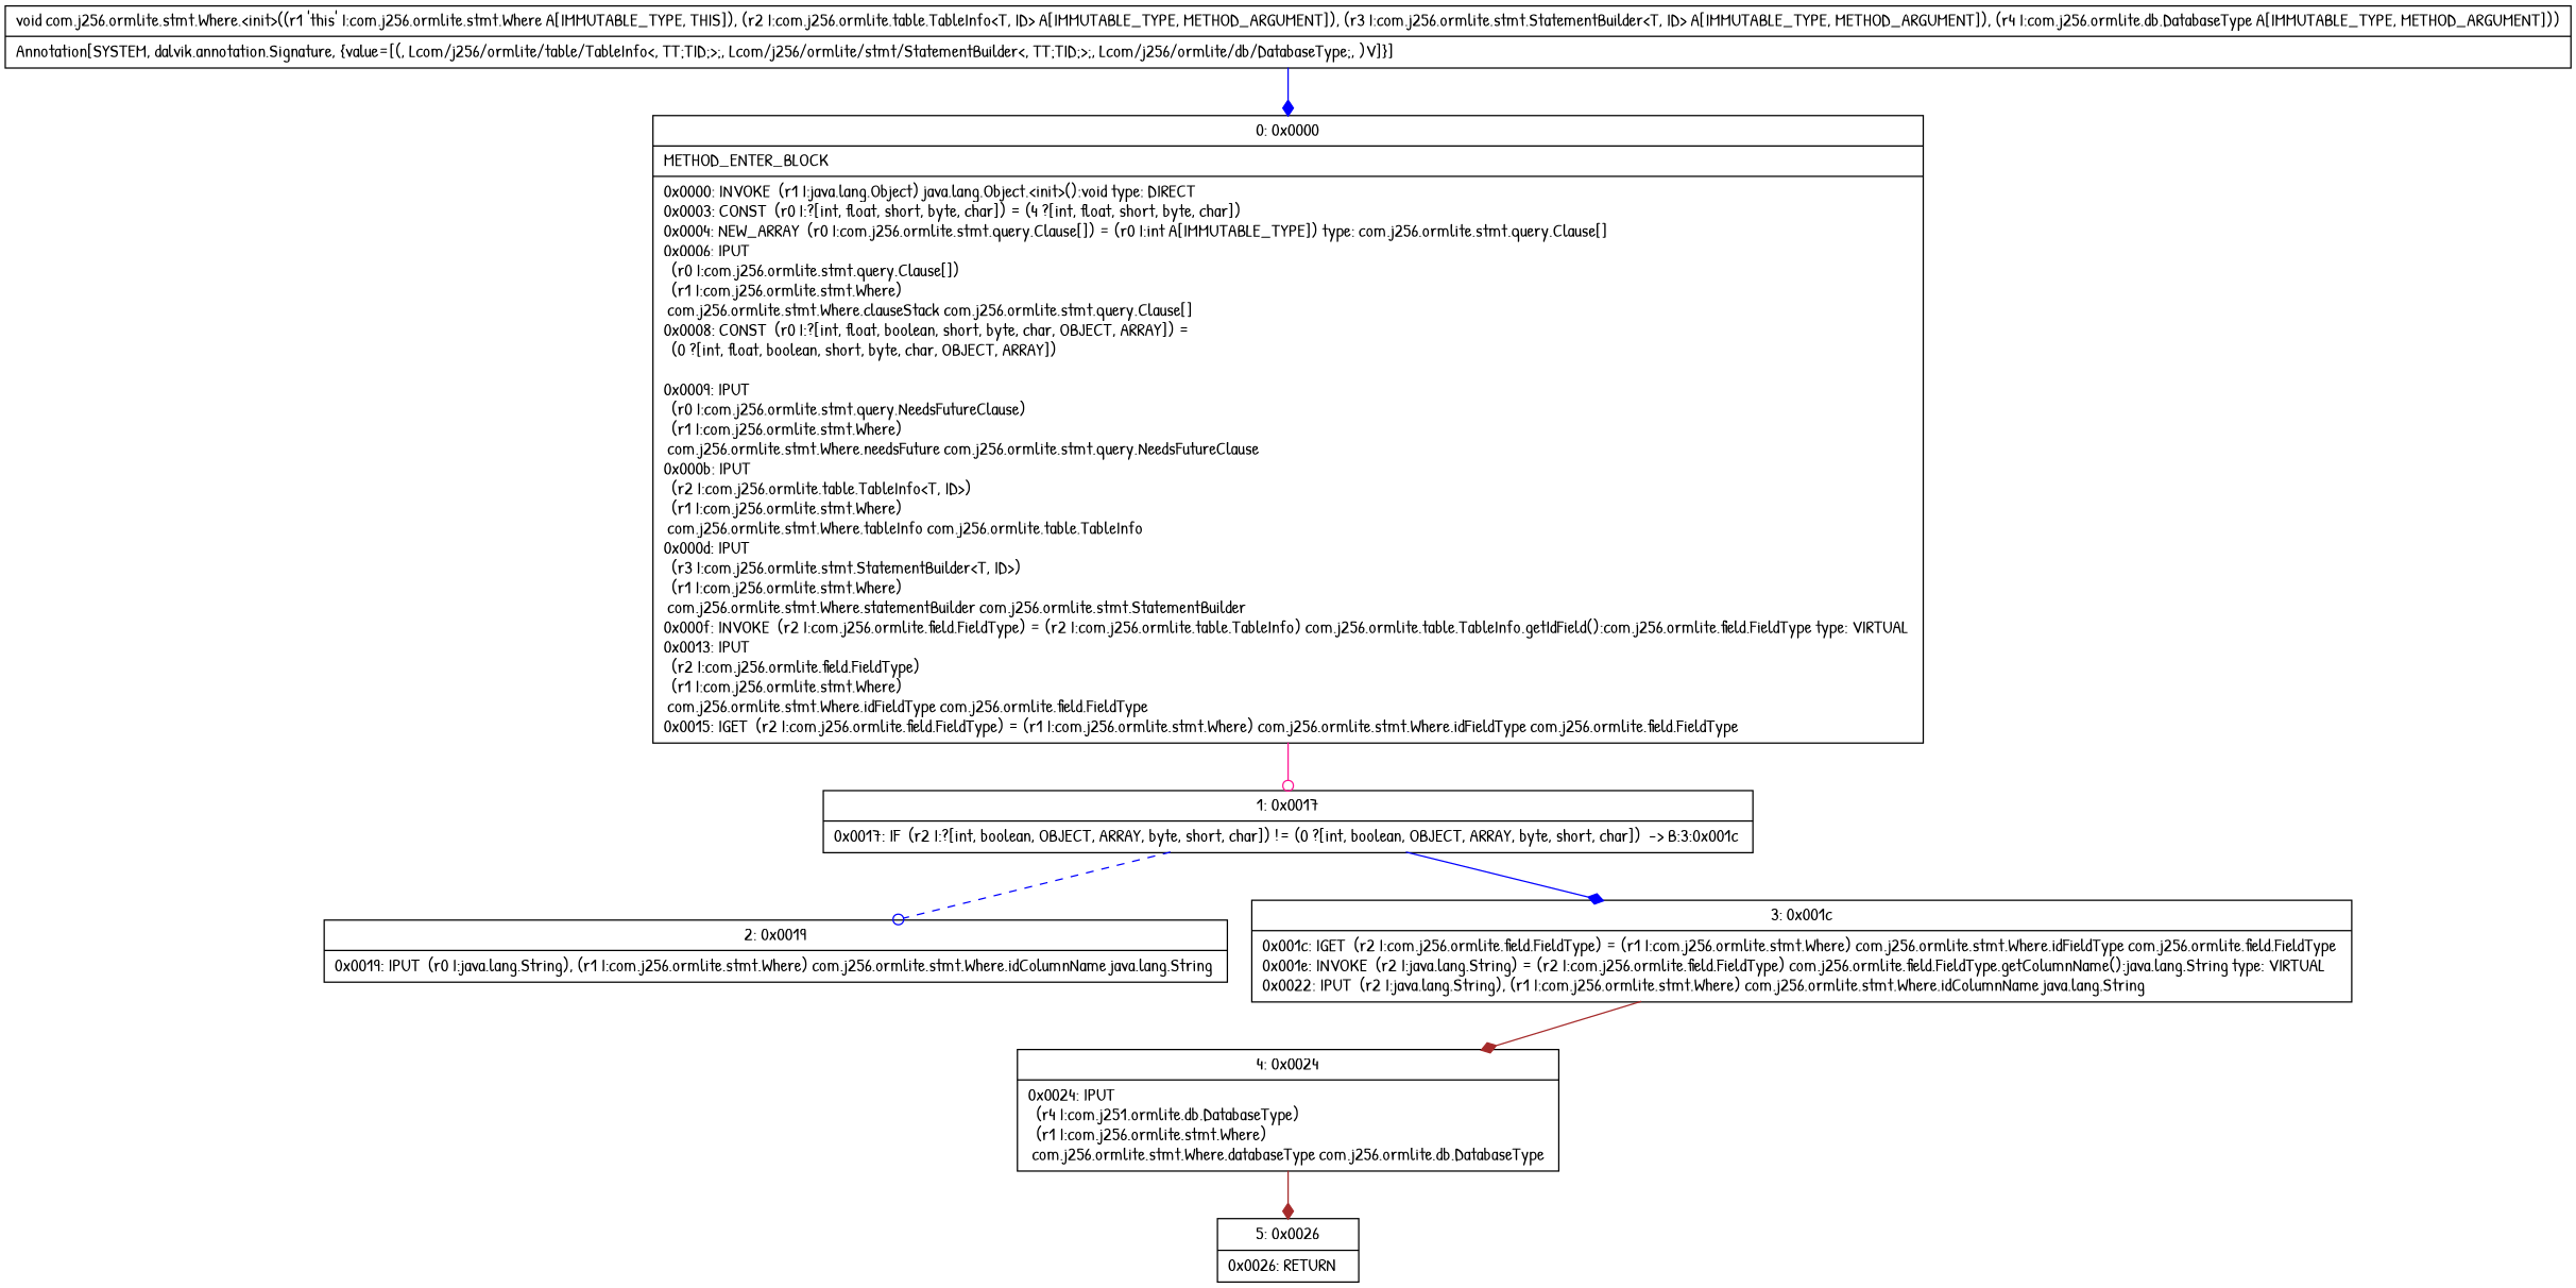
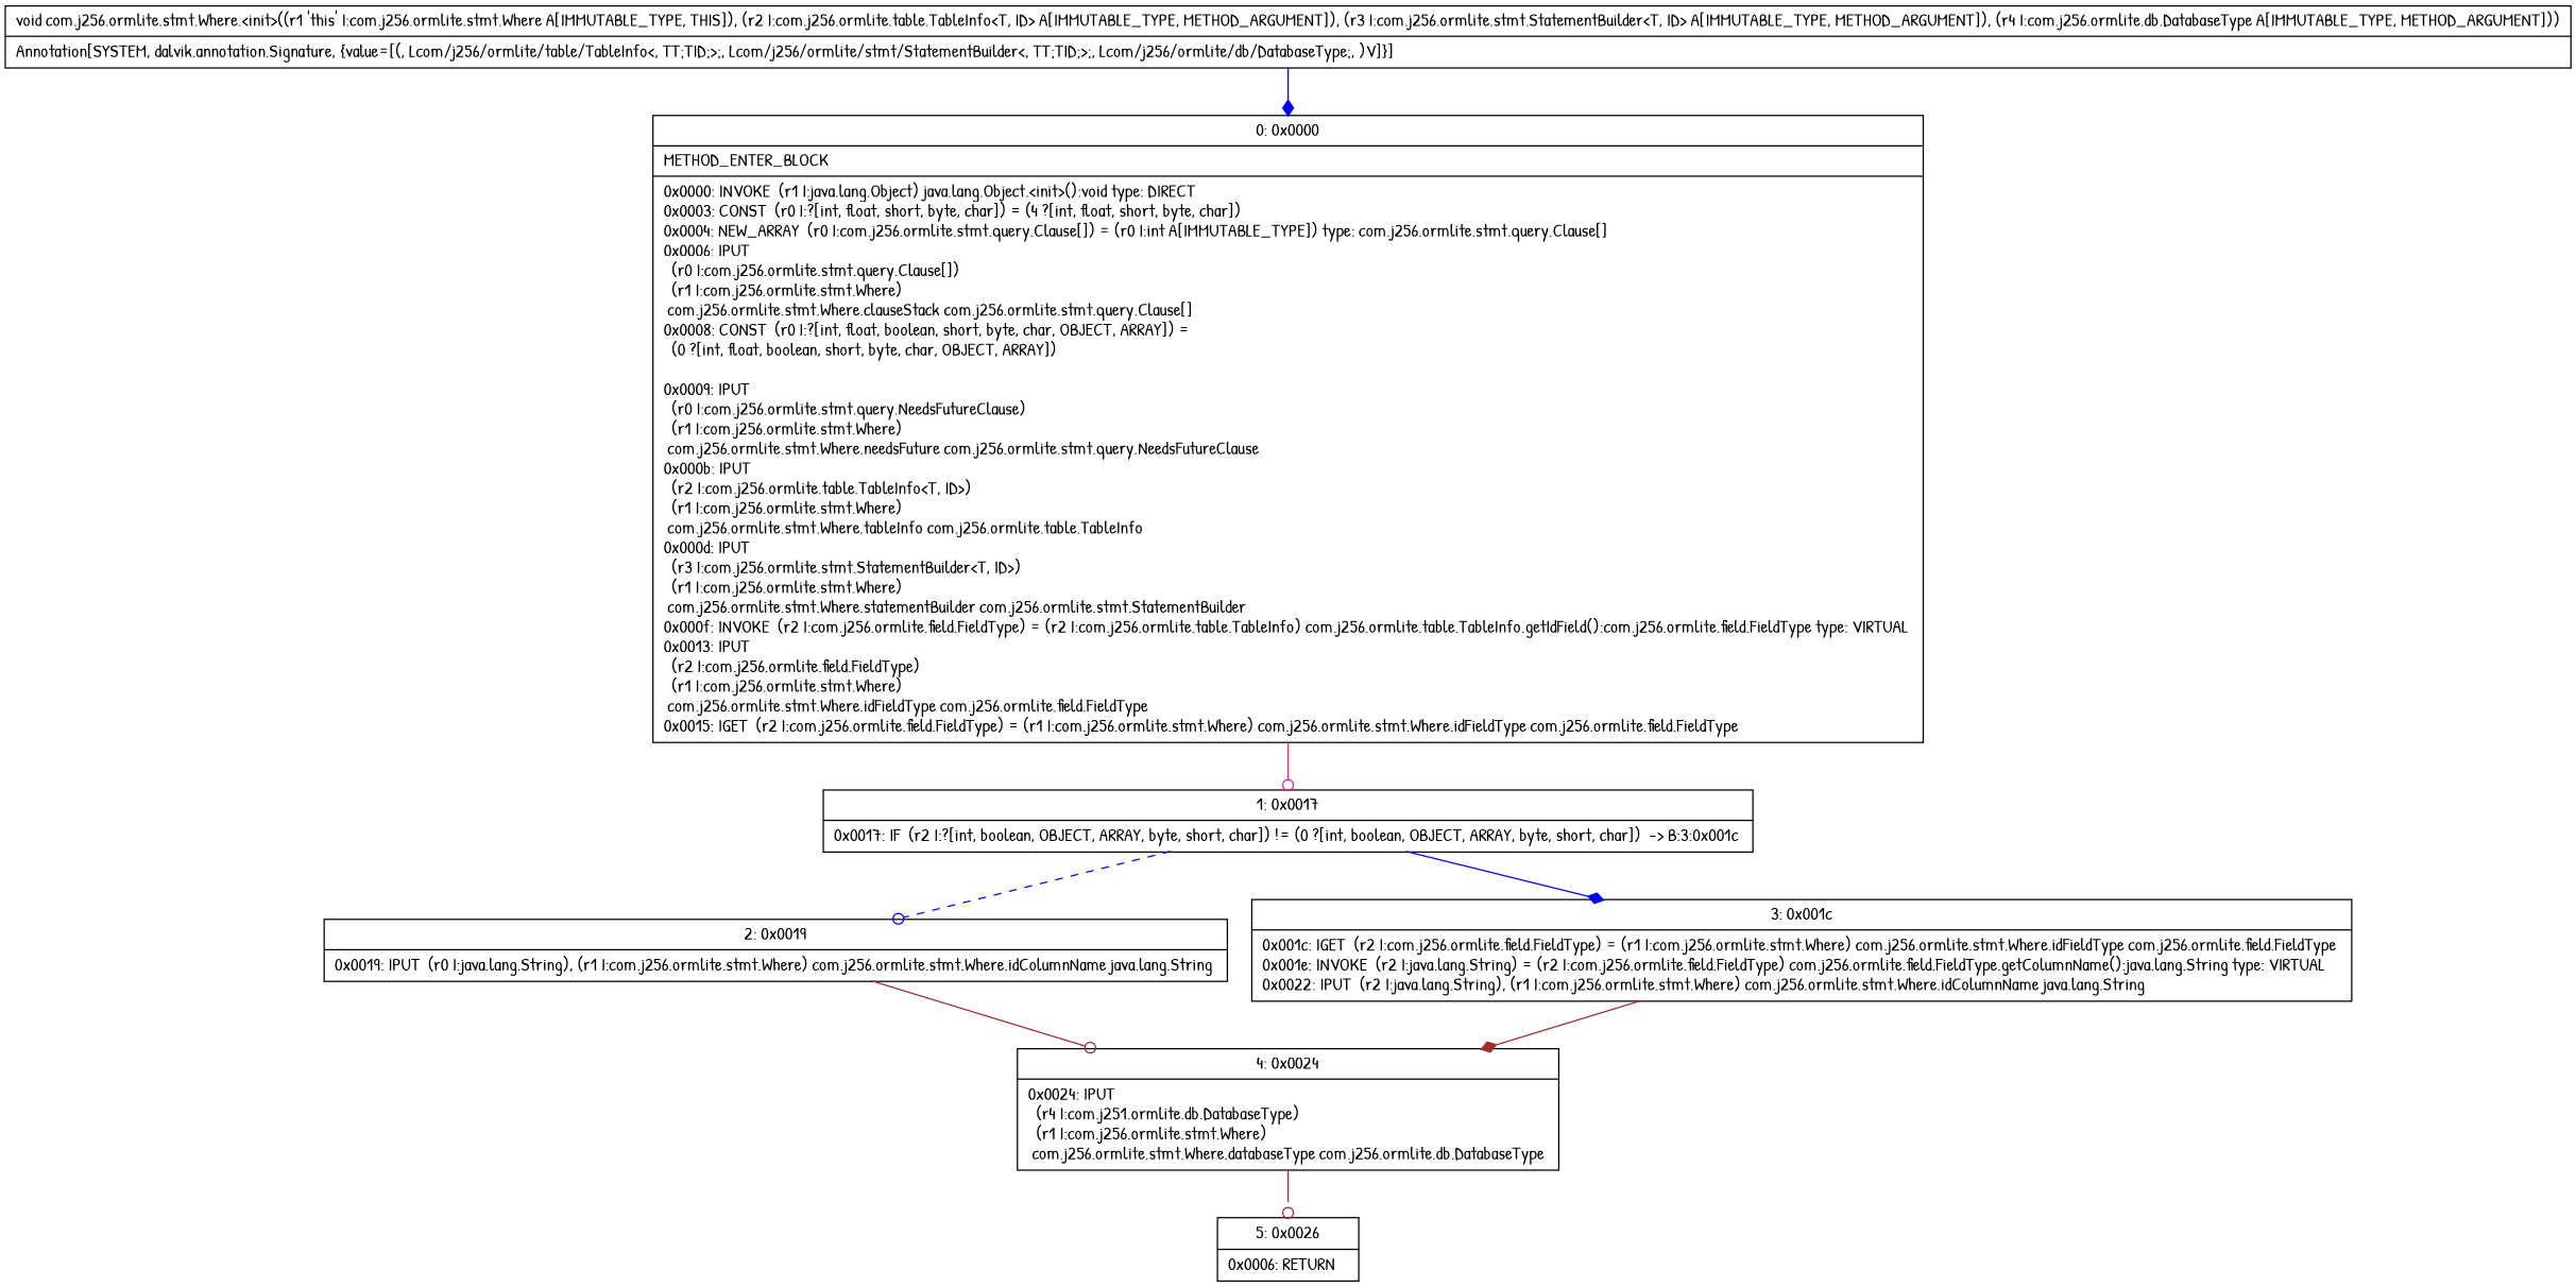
  digraph {
    fontname="Patrick Hand"
    node [fontname="Patrick Hand" shape=record]
    edge [arrowhead=diamond color=blue fontname="Patrick Hand"]
    n1 [label="{0\:\ 0x0000|METHOD_ENTER_BLOCK\l|0x0000: INVOKE  (r1 I:java.lang.Object) java.lang.Object.\<init\>():void type: DIRECT \l0x0003: CONST  (r0 I:?[int, float, short, byte, char]) = (4 ?[int, float, short, byte, char]) \l0x0004: NEW_ARRAY  (r0 I:com.j256.ormlite.stmt.query.Clause[]) = (r0 I:int A[IMMUTABLE_TYPE]) type: com.j256.ormlite.stmt.query.Clause[] \l0x0006: IPUT  \l  (r0 I:com.j256.ormlite.stmt.query.Clause[])\l  (r1 I:com.j256.ormlite.stmt.Where)\l com.j256.ormlite.stmt.Where.clauseStack com.j256.ormlite.stmt.query.Clause[] \l0x0008: CONST  (r0 I:?[int, float, boolean, short, byte, char, OBJECT, ARRAY]) = \l  (0 ?[int, float, boolean, short, byte, char, OBJECT, ARRAY])\l \l0x0009: IPUT  \l  (r0 I:com.j256.ormlite.stmt.query.NeedsFutureClause)\l  (r1 I:com.j256.ormlite.stmt.Where)\l com.j256.ormlite.stmt.Where.needsFuture com.j256.ormlite.stmt.query.NeedsFutureClause \l0x000b: IPUT  \l  (r2 I:com.j256.ormlite.table.TableInfo\<T, ID\>)\l  (r1 I:com.j256.ormlite.stmt.Where)\l com.j256.ormlite.stmt.Where.tableInfo com.j256.ormlite.table.TableInfo \l0x000d: IPUT  \l  (r3 I:com.j256.ormlite.stmt.StatementBuilder\<T, ID\>)\l  (r1 I:com.j256.ormlite.stmt.Where)\l com.j256.ormlite.stmt.Where.statementBuilder com.j256.ormlite.stmt.StatementBuilder \l0x000f: INVOKE  (r2 I:com.j256.ormlite.field.FieldType) = (r2 I:com.j256.ormlite.table.TableInfo) com.j256.ormlite.table.TableInfo.getIdField():com.j256.ormlite.field.FieldType type: VIRTUAL \l0x0013: IPUT  \l  (r2 I:com.j256.ormlite.field.FieldType)\l  (r1 I:com.j256.ormlite.stmt.Where)\l com.j256.ormlite.stmt.Where.idFieldType com.j256.ormlite.field.FieldType \l0x0015: IGET  (r2 I:com.j256.ormlite.field.FieldType) = (r1 I:com.j256.ormlite.stmt.Where) com.j256.ormlite.stmt.Where.idFieldType com.j256.ormlite.field.FieldType \l}"]
    n2 [label="{1\:\ 0x0017|0x0017: IF  (r2 I:?[int, boolean, OBJECT, ARRAY, byte, short, char]) != (0 ?[int, boolean, OBJECT, ARRAY, byte, short, char])  \-\> B:3:0x001c \l}"]
    n3 [label="{2\:\ 0x0019|0x0019: IPUT  (r0 I:java.lang.String), (r1 I:com.j256.ormlite.stmt.Where) com.j256.ormlite.stmt.Where.idColumnName java.lang.String \l}"]
    n4 [label="{3\:\ 0x001c|0x001c: IGET  (r2 I:com.j256.ormlite.field.FieldType) = (r1 I:com.j256.ormlite.stmt.Where) com.j256.ormlite.stmt.Where.idFieldType com.j256.ormlite.field.FieldType \l0x001e: INVOKE  (r2 I:java.lang.String) = (r2 I:com.j256.ormlite.field.FieldType) com.j256.ormlite.field.FieldType.getColumnName():java.lang.String type: VIRTUAL \l0x0022: IPUT  (r2 I:java.lang.String), (r1 I:com.j256.ormlite.stmt.Where) com.j256.ormlite.stmt.Where.idColumnName java.lang.String \l}"]
    n5 [label="{4\:\ 0x0024|0x0024: IPUT  \l  (r4 I:com.j251.ormlite.db.DatabaseType)\l  (r1 I:com.j256.ormlite.stmt.Where)\l com.j256.ormlite.stmt.Where.databaseType com.j256.ormlite.db.DatabaseType \l}"]
-   n6 [label="{5\:\ 0x0026|0x0026: RETURN   \l}"]
+   n6 [label="{5\:\ 0x0026|0x0006: RETURN   \l}"]
    n7 [label="{void com.j256.ormlite.stmt.Where.\<init\>((r1 'this' I:com.j256.ormlite.stmt.Where A[IMMUTABLE_TYPE, THIS]), (r2 I:com.j256.ormlite.table.TableInfo\<T, ID\> A[IMMUTABLE_TYPE, METHOD_ARGUMENT]), (r3 I:com.j256.ormlite.stmt.StatementBuilder\<T, ID\> A[IMMUTABLE_TYPE, METHOD_ARGUMENT]), (r4 I:com.j256.ormlite.db.DatabaseType A[IMMUTABLE_TYPE, METHOD_ARGUMENT]))  | Annotation[SYSTEM, dalvik.annotation.Signature, \{value=[(, Lcom\/j256\/ormlite\/table\/TableInfo\<, TT;TID;\>;, Lcom\/j256\/ormlite\/stmt\/StatementBuilder\<, TT;TID;\>;, Lcom\/j256\/ormlite\/db\/DatabaseType;, )V]\}]\l}"]
    n1 -> n2 [arrowhead=odot color=deeppink]
    n2 -> n3 [arrowhead=odot style=dashed]
    n2 -> n4
+   n3 -> n5 [arrowhead=odot color=brown]
    n4 -> n5 [color=brown]
-   n5 -> n6 [color=brown]
+   n5 -> n6 [arrowhead=odot color=brown]
    n7 -> n1
  }
